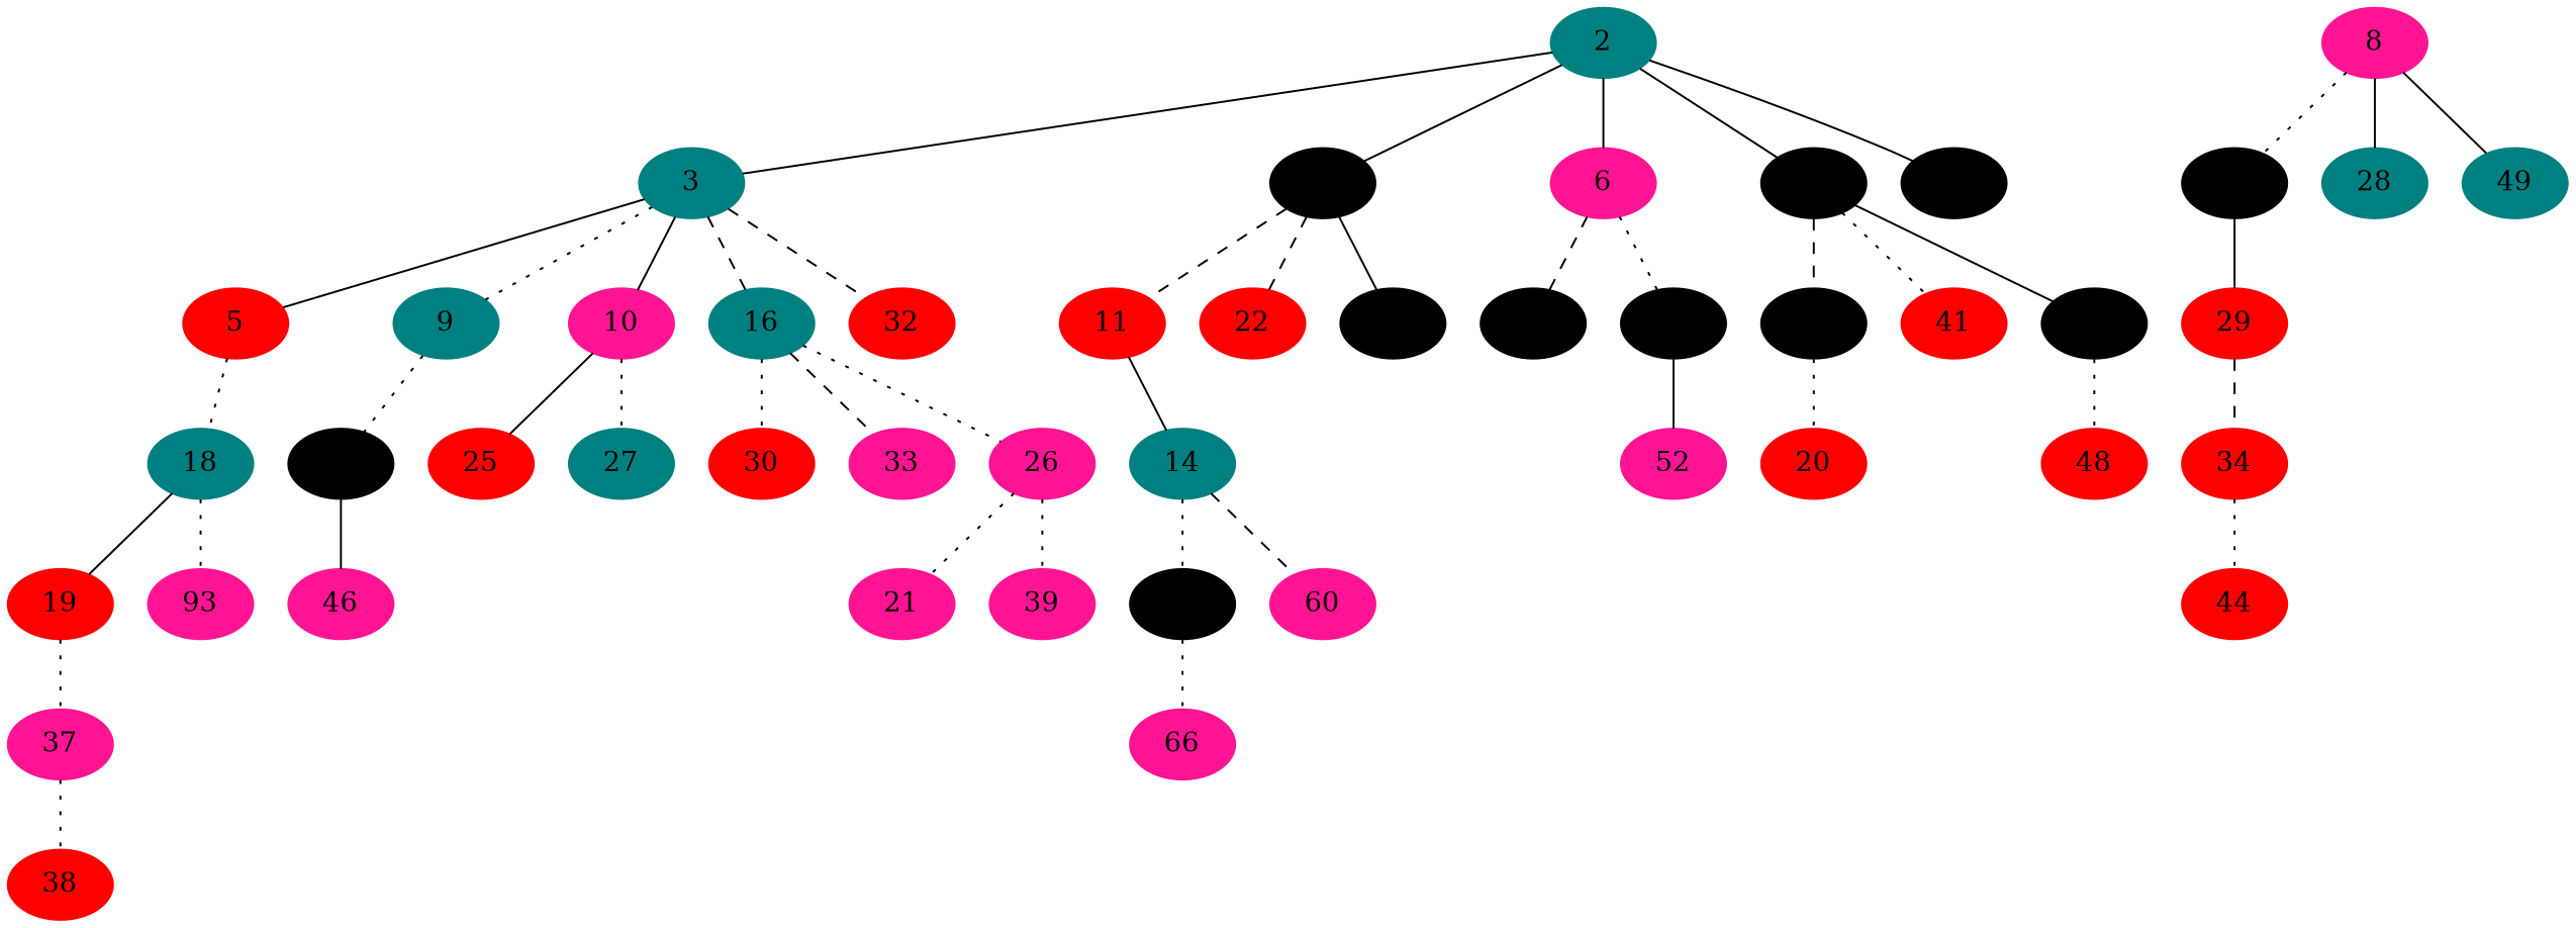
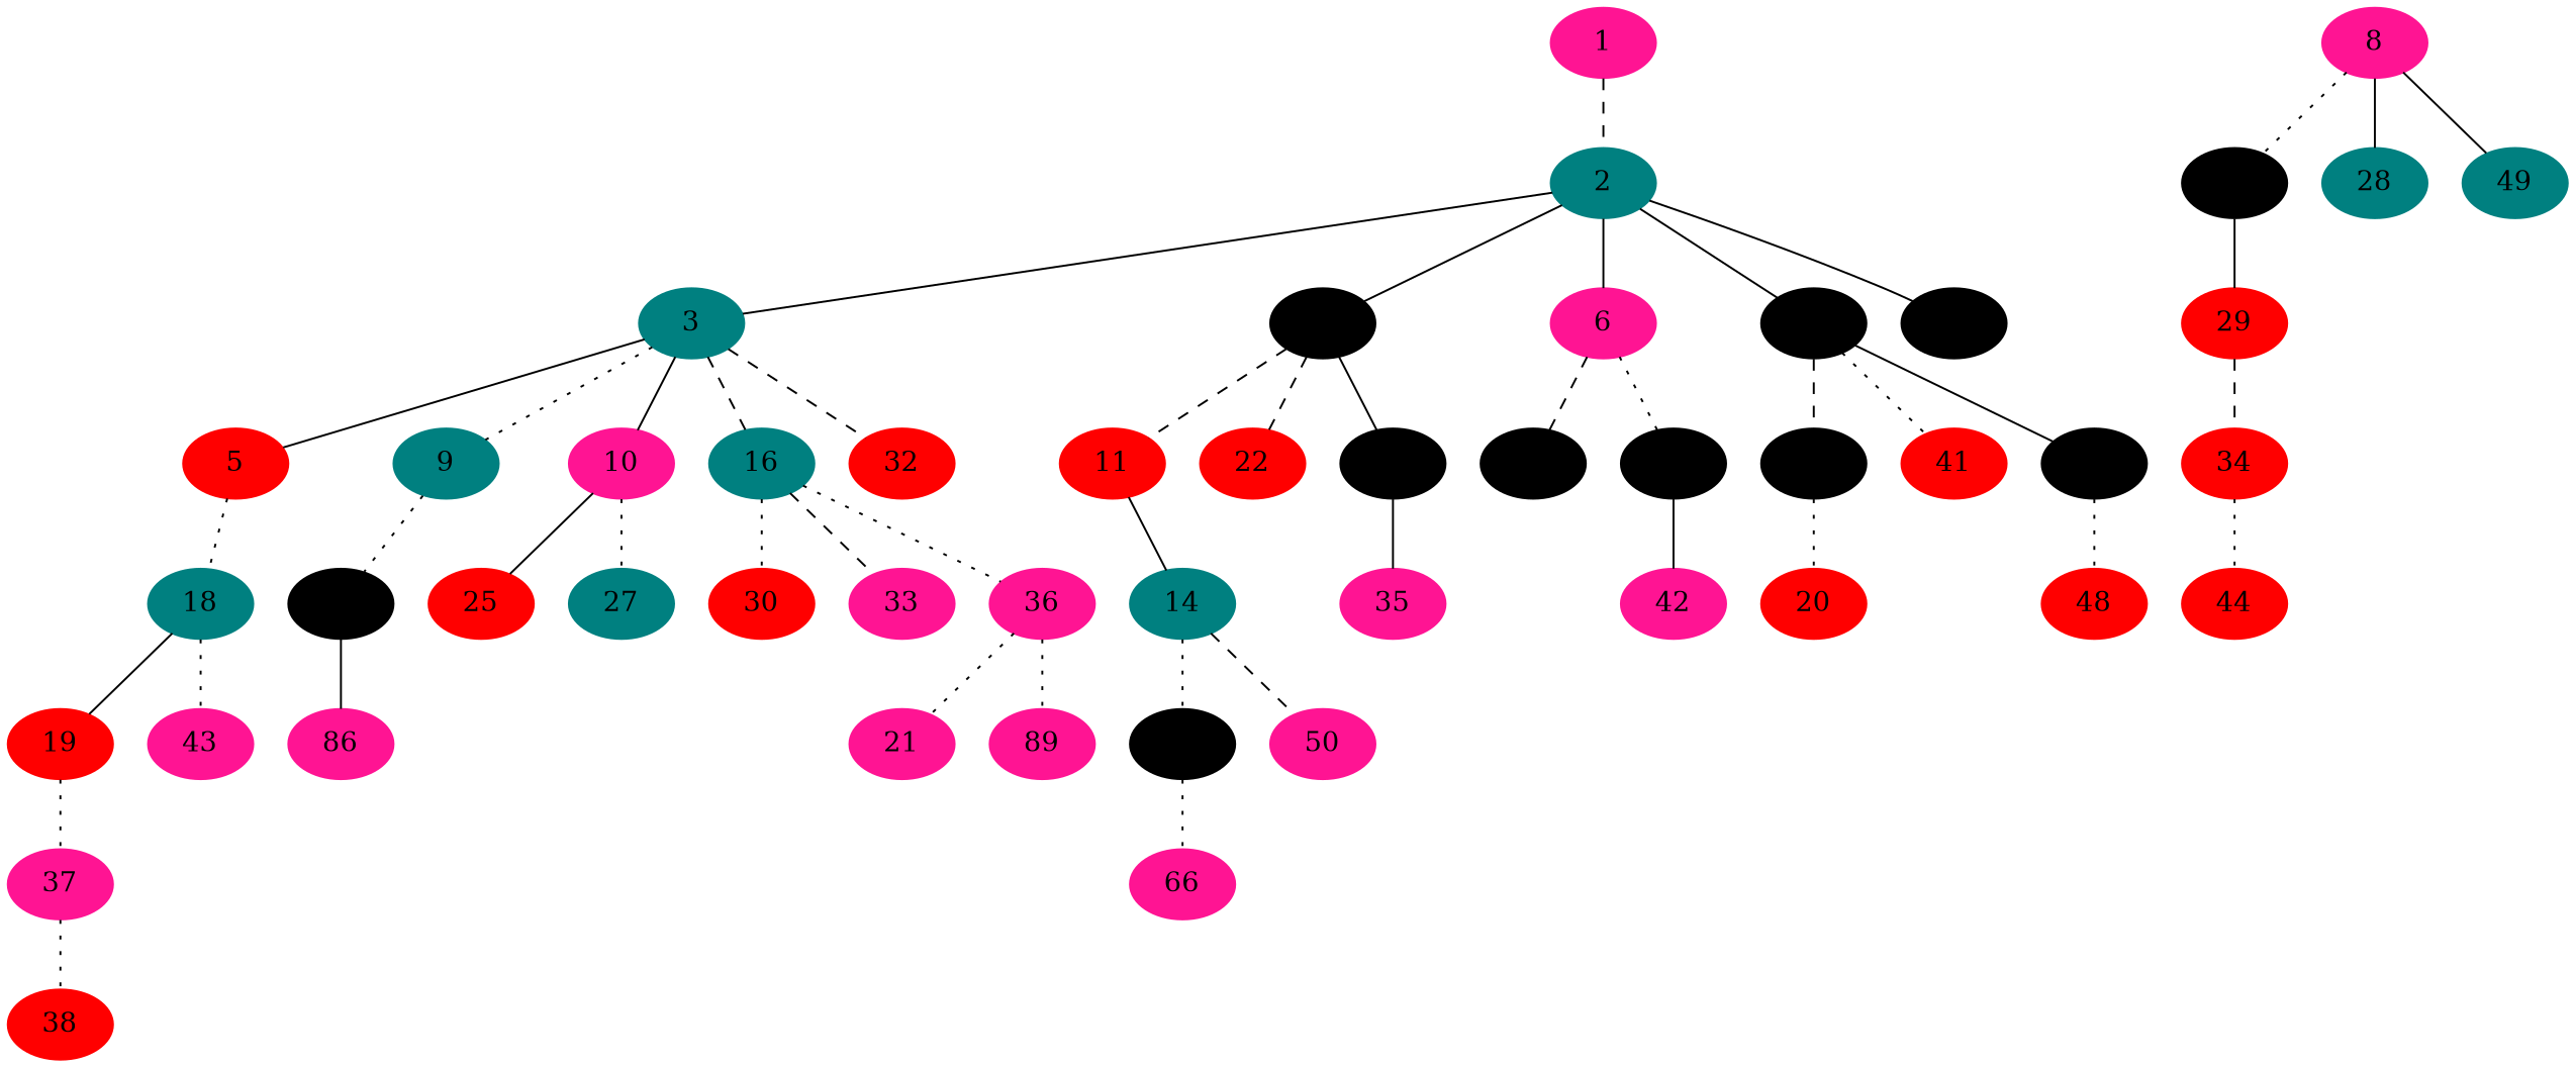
  graph {
    node [color=deeppink style=filled]
    edge [style=dotted]
    2 [color=teal]
+   1
    3 [color=teal]
    4 [color=black]
    6
    13 [color=black]
    47 [color=black]
    15 [color=black]
    8
    28 [color=teal]
    49 [color=teal]
    5 [color=red]
    9 [color=teal]
    10
    16 [color=teal]
    32 [color=red]
    11 [color=red]
    22 [color=red]
    31 [color=black]
    7 [color=black]
    12 [color=black]
    17 [color=black]
    41 [color=red]
    45 [color=black]
    18 [color=teal]
    23 [color=black]
    25 [color=red]
    27 [color=teal]
    30 [color=red]
    33
-   36 [label=26]
+   36
    14 [color=teal]
+   35
    19 [color=red]
-   43 [label=93]
-   42 [label=52]
+   43
+   42
    29 [color=red]
-   46
+   46 [label=86]
    24 [color=black]
-   50 [label=60]
+   50
    20 [color=red]
    48 [color=red]
    n43 [label=66]
    34 [color=red]
    21
-   39
+   39 [label=89]
    37
    38 [color=red]
    44 [color=red]
    2 -- 3 [style=solid]
    2 -- 4 [style=solid]
    2 -- 6 [style=solid]
    2 -- 13 [style=solid]
    2 -- 47 [style=solid]
+   1 -- 2 [style=dashed]
    3 -- 5 [style=solid]
    3 -- 9
    3 -- 10 [style=solid]
    3 -- 16 [style=dashed]
    3 -- 32 [style=dashed]
    4 -- 11 [style=dashed]
    4 -- 22 [style=dashed]
    4 -- 31 [style=solid]
    6 -- 7 [style=dashed]
    6 -- 12
    13 -- 17 [style=dashed]
    13 -- 41
    13 -- 45 [style=solid]
    15 -- 29 [style=solid]
    8 -- 15
    8 -- 28 [style=solid]
    8 -- 49 [style=solid]
    5 -- 18
    9 -- 23
    10 -- 25 [style=solid]
    10 -- 27
    16 -- 30
    16 -- 33 [style=dashed]
    16 -- 36
    11 -- 14 [style=solid]
+   31 -- 35 [style=solid]
    12 -- 42 [style=solid]
    17 -- 20
    45 -- 48
    18 -- 19 [style=solid]
    18 -- 43
    23 -- 46 [style=solid]
    36 -- 21
    36 -- 39
    14 -- 24
    14 -- 50 [style=dashed]
    19 -- 37
    29 -- 34 [style=dashed]
    24 -- n43
    34 -- 44
    37 -- 38
  }
